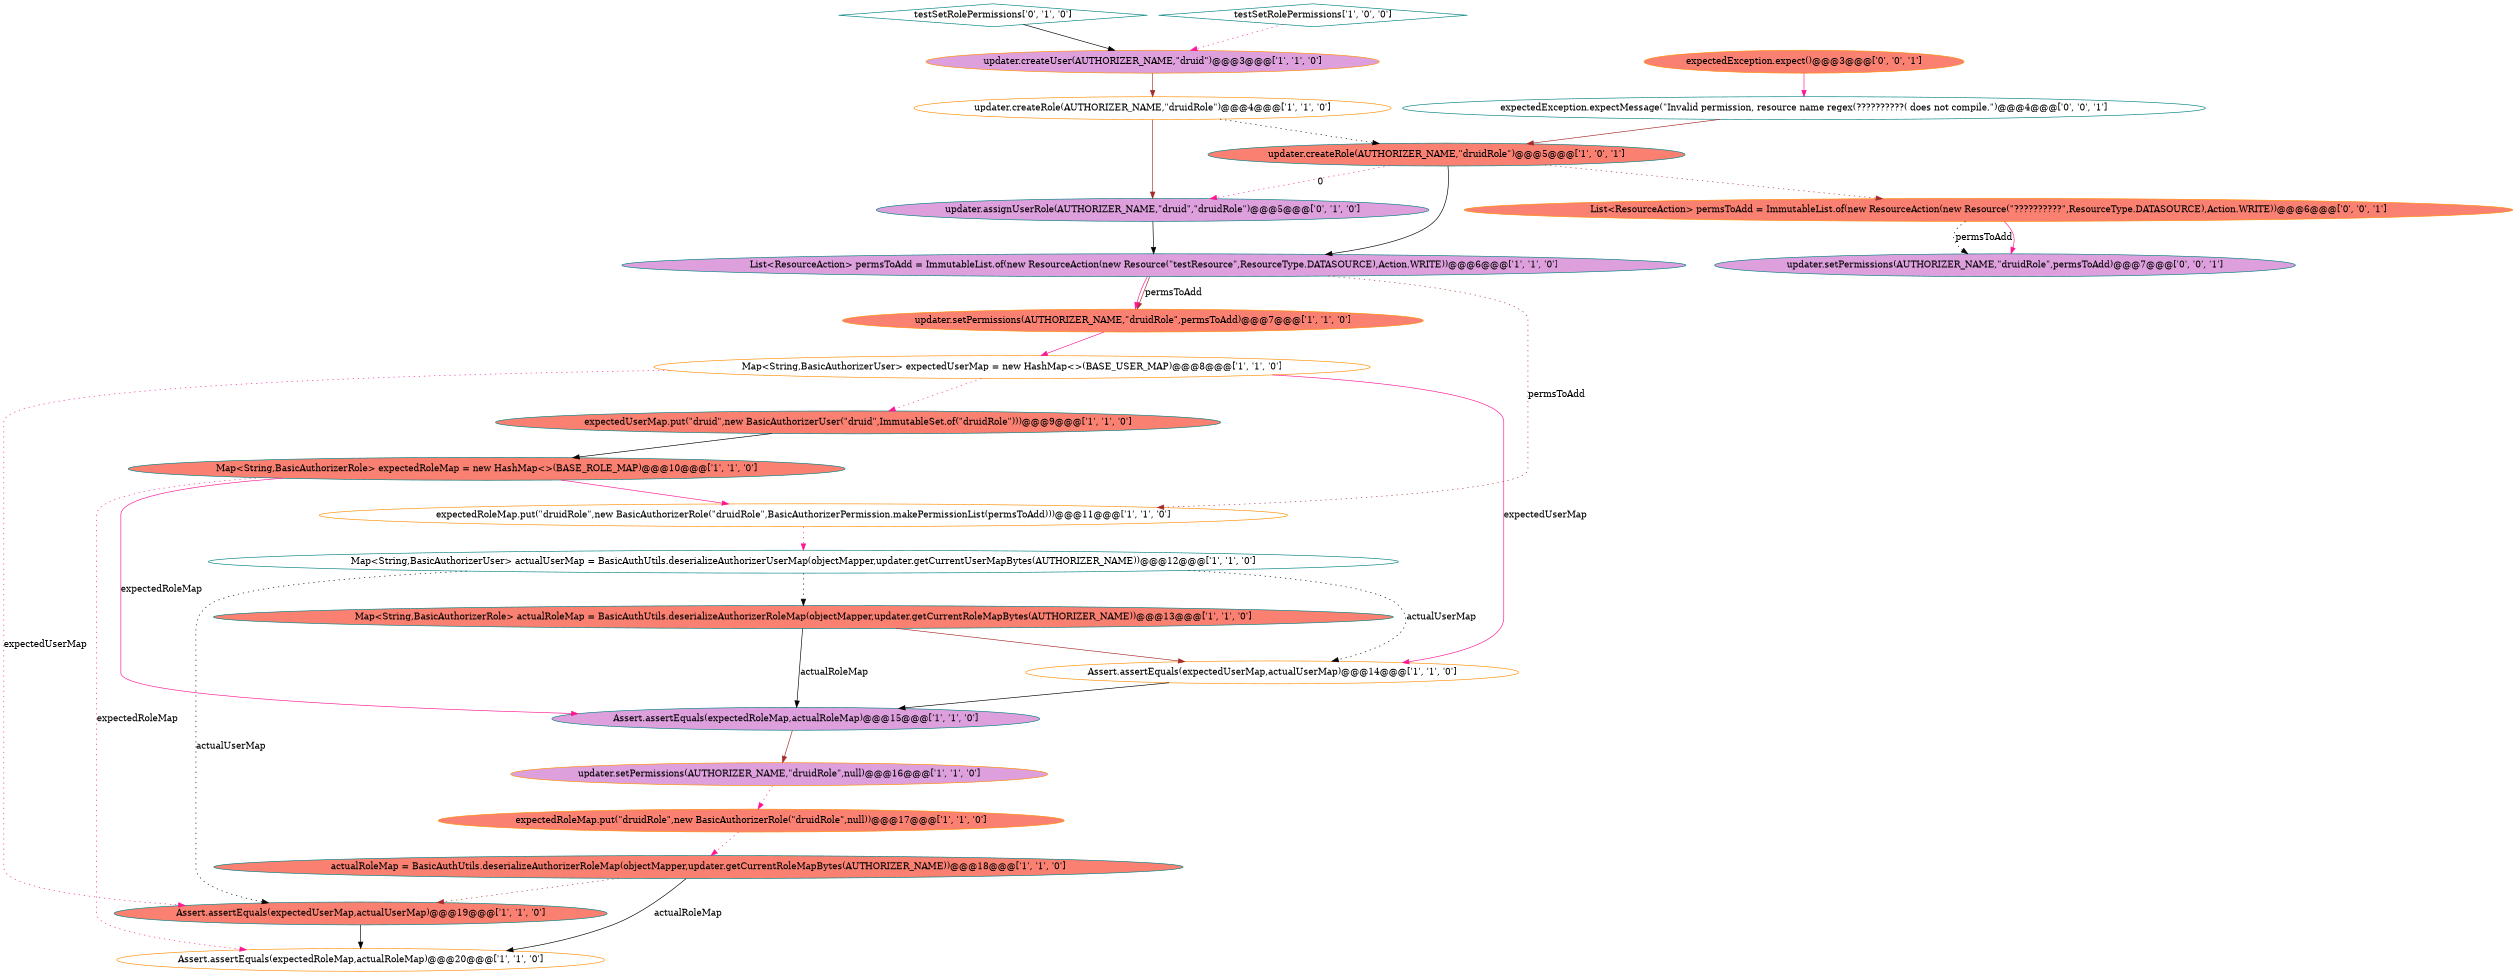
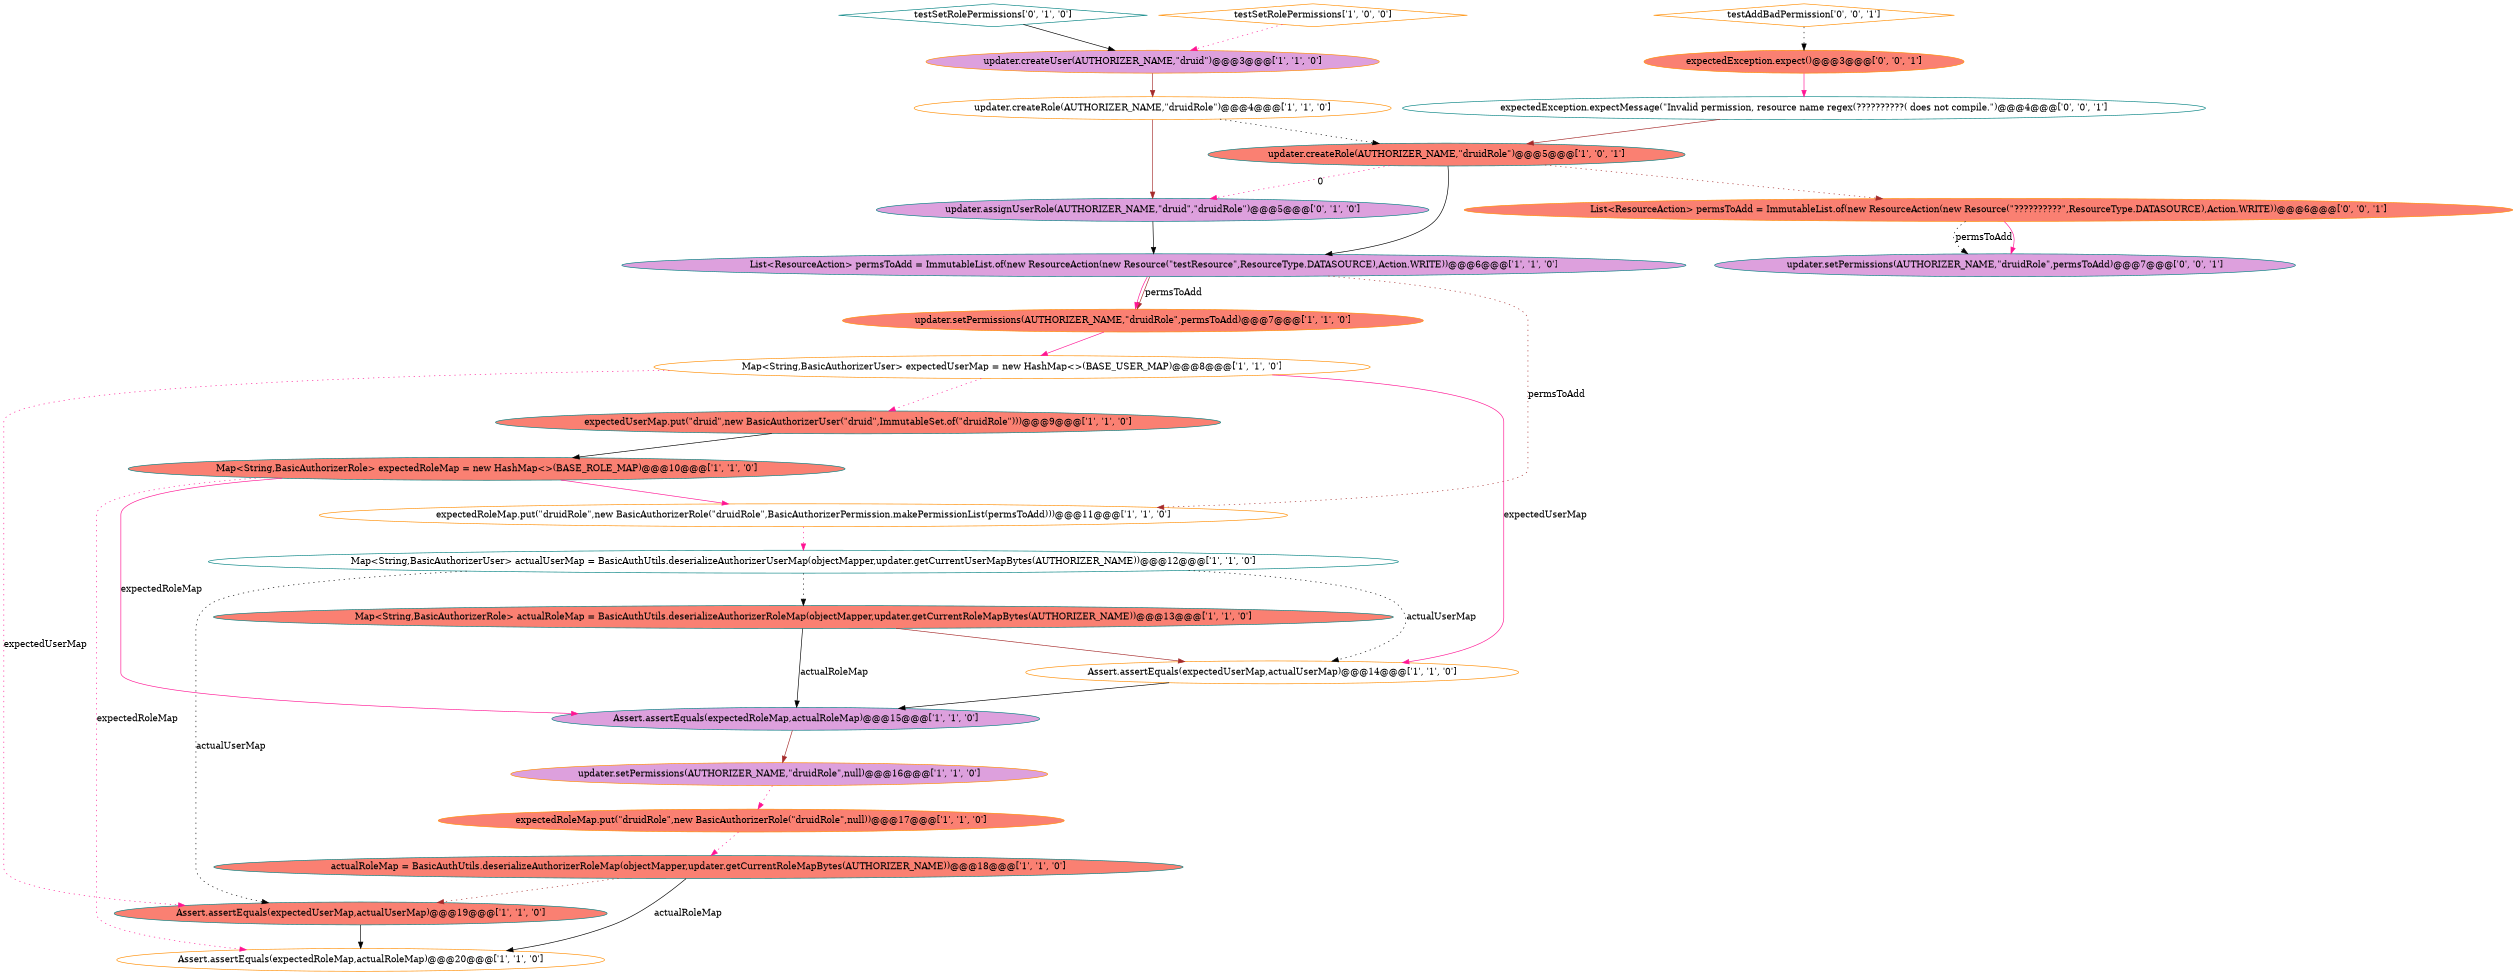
  digraph {
    node [color=teal fillcolor=salmon shape=ellipse style=filled]
    edge [color=deeppink style=solid]
    n1 [label="Map<String,BasicAuthorizerRole> actualRoleMap = BasicAuthUtils.deserializeAuthorizerRoleMap(objectMapper,updater.getCurrentRoleMapBytes(AUTHORIZER_NAME))@@@13@@@['1', '1', '0']"]
    n2 [fillcolor=plum label="Assert.assertEquals(expectedRoleMap,actualRoleMap)@@@15@@@['1', '1', '0']"]
    n3 [color=darkorange fillcolor=white label="Assert.assertEquals(expectedUserMap,actualUserMap)@@@14@@@['1', '1', '0']"]
    n4 [color=darkorange fillcolor=plum label="updater.setPermissions(AUTHORIZER_NAME,\"druidRole\",null)@@@16@@@['1', '1', '0']"]
    n5 [label="expectedUserMap.put(\"druid\",new BasicAuthorizerUser(\"druid\",ImmutableSet.of(\"druidRole\")))@@@9@@@['1', '1', '0']"]
    n6 [label="Map<String,BasicAuthorizerRole> expectedRoleMap = new HashMap<>(BASE_ROLE_MAP)@@@10@@@['1', '1', '0']"]
    n7 [color=darkorange fillcolor=white label="Assert.assertEquals(expectedRoleMap,actualRoleMap)@@@20@@@['1', '1', '0']"]
    n8 [color=darkorange fillcolor=white label="expectedRoleMap.put(\"druidRole\",new BasicAuthorizerRole(\"druidRole\",BasicAuthorizerPermission.makePermissionList(permsToAdd)))@@@11@@@['1', '1', '0']"]
    n9 [color=darkorange label="expectedRoleMap.put(\"druidRole\",new BasicAuthorizerRole(\"druidRole\",null))@@@17@@@['1', '1', '0']"]
    n10 [color=darkorange label="updater.setPermissions(AUTHORIZER_NAME,\"druidRole\",permsToAdd)@@@7@@@['1', '1', '0']"]
    n11 [color=darkorange fillcolor=white label="Map<String,BasicAuthorizerUser> expectedUserMap = new HashMap<>(BASE_USER_MAP)@@@8@@@['1', '1', '0']"]
    n12 [label="Assert.assertEquals(expectedUserMap,actualUserMap)@@@19@@@['1', '1', '0']"]
    n13 [color=darkorange fillcolor=plum label="updater.createUser(AUTHORIZER_NAME,\"druid\")@@@3@@@['1', '1', '0']"]
    n14 [color=darkorange fillcolor=white label="updater.createRole(AUTHORIZER_NAME,\"druidRole\")@@@4@@@['1', '1', '0']"]
    n15 [label="updater.createRole(AUTHORIZER_NAME,\"druidRole\")@@@5@@@['1', '0', '1']"]
    n16 [fillcolor=plum label="updater.assignUserRole(AUTHORIZER_NAME,\"druid\",\"druidRole\")@@@5@@@['0', '1', '0']"]
    n17 [fillcolor=white label="testSetRolePermissions['0', '1', '0']" shape=diamond]
    n18 [color=darkorange label="List<ResourceAction> permsToAdd = ImmutableList.of(new ResourceAction(new Resource(\"??????????\",ResourceType.DATASOURCE),Action.WRITE))@@@6@@@['0', '0', '1']"]
    n19 [fillcolor=plum label="updater.setPermissions(AUTHORIZER_NAME,\"druidRole\",permsToAdd)@@@7@@@['0', '0', '1']"]
    n20 [fillcolor=plum label="List<ResourceAction> permsToAdd = ImmutableList.of(new ResourceAction(new Resource(\"testResource\",ResourceType.DATASOURCE),Action.WRITE))@@@6@@@['1', '1', '0']"]
    n21 [fillcolor=white label="Map<String,BasicAuthorizerUser> actualUserMap = BasicAuthUtils.deserializeAuthorizerUserMap(objectMapper,updater.getCurrentUserMapBytes(AUTHORIZER_NAME))@@@12@@@['1', '1', '0']"]
-   n22 [fillcolor=white label="testSetRolePermissions['1', '0', '0']" shape=diamond]
+   n22 [color=darkorange fillcolor=white label="testSetRolePermissions['1', '0', '0']" shape=diamond]
    n23 [label="actualRoleMap = BasicAuthUtils.deserializeAuthorizerRoleMap(objectMapper,updater.getCurrentRoleMapBytes(AUTHORIZER_NAME))@@@18@@@['1', '1', '0']"]
+   n24 [color=darkorange fillcolor=white label="testAddBadPermission['0', '0', '1']" shape=diamond]
    n25 [color=darkorange label="expectedException.expect()@@@3@@@['0', '0', '1']"]
    n26 [fillcolor=white label="expectedException.expectMessage(\"Invalid permission, resource name regex(??????????( does not compile.\")@@@4@@@['0', '0', '1']"]
    n1 -> n2 [color=black label=actualRoleMap]
    n1 -> n3 [color=brown]
    n2 -> n4 [color=brown]
    n3 -> n2 [color=black]
    n4 -> n9 [style=dotted]
    n5 -> n6 [color=black]
    n6 -> n2 [label=expectedRoleMap]
    n6 -> n7 [label=expectedRoleMap style=dotted]
    n6 -> n8
    n8 -> n21 [style=dotted]
    n9 -> n23 [style=dotted]
    n10 -> n11
    n11 -> n3 [label=expectedUserMap]
    n11 -> n5 [style=dotted]
    n11 -> n12 [label=expectedUserMap style=dotted]
    n12 -> n7 [color=black]
    n13 -> n14 [color=brown]
    n14 -> n15 [color=black style=dotted]
    n14 -> n16 [color=brown]
    n15 -> n16 [label=0 style=dotted]
    n15 -> n18 [color=brown style=dotted]
    n15 -> n20 [color=black]
    n16 -> n20 [color=black]
    n17 -> n13 [color=black]
    n18 -> n19 [color=black label=permsToAdd style=dotted]
    n18 -> n19
    n20 -> n8 [color=brown label=permsToAdd style=dotted]
    n20 -> n10 [color=brown label=permsToAdd]
    n20 -> n10
    n21 -> n1 [color=black style=dotted]
    n21 -> n3 [color=black label=actualUserMap style=dotted]
    n21 -> n12 [color=black label=actualUserMap style=dotted]
    n22 -> n13 [style=dotted]
    n23 -> n7 [color=black label=actualRoleMap]
    n23 -> n12 [color=brown style=dotted]
+   n24 -> n25 [color=black style=dotted]
    n25 -> n26
    n26 -> n15 [color=brown]
  }
